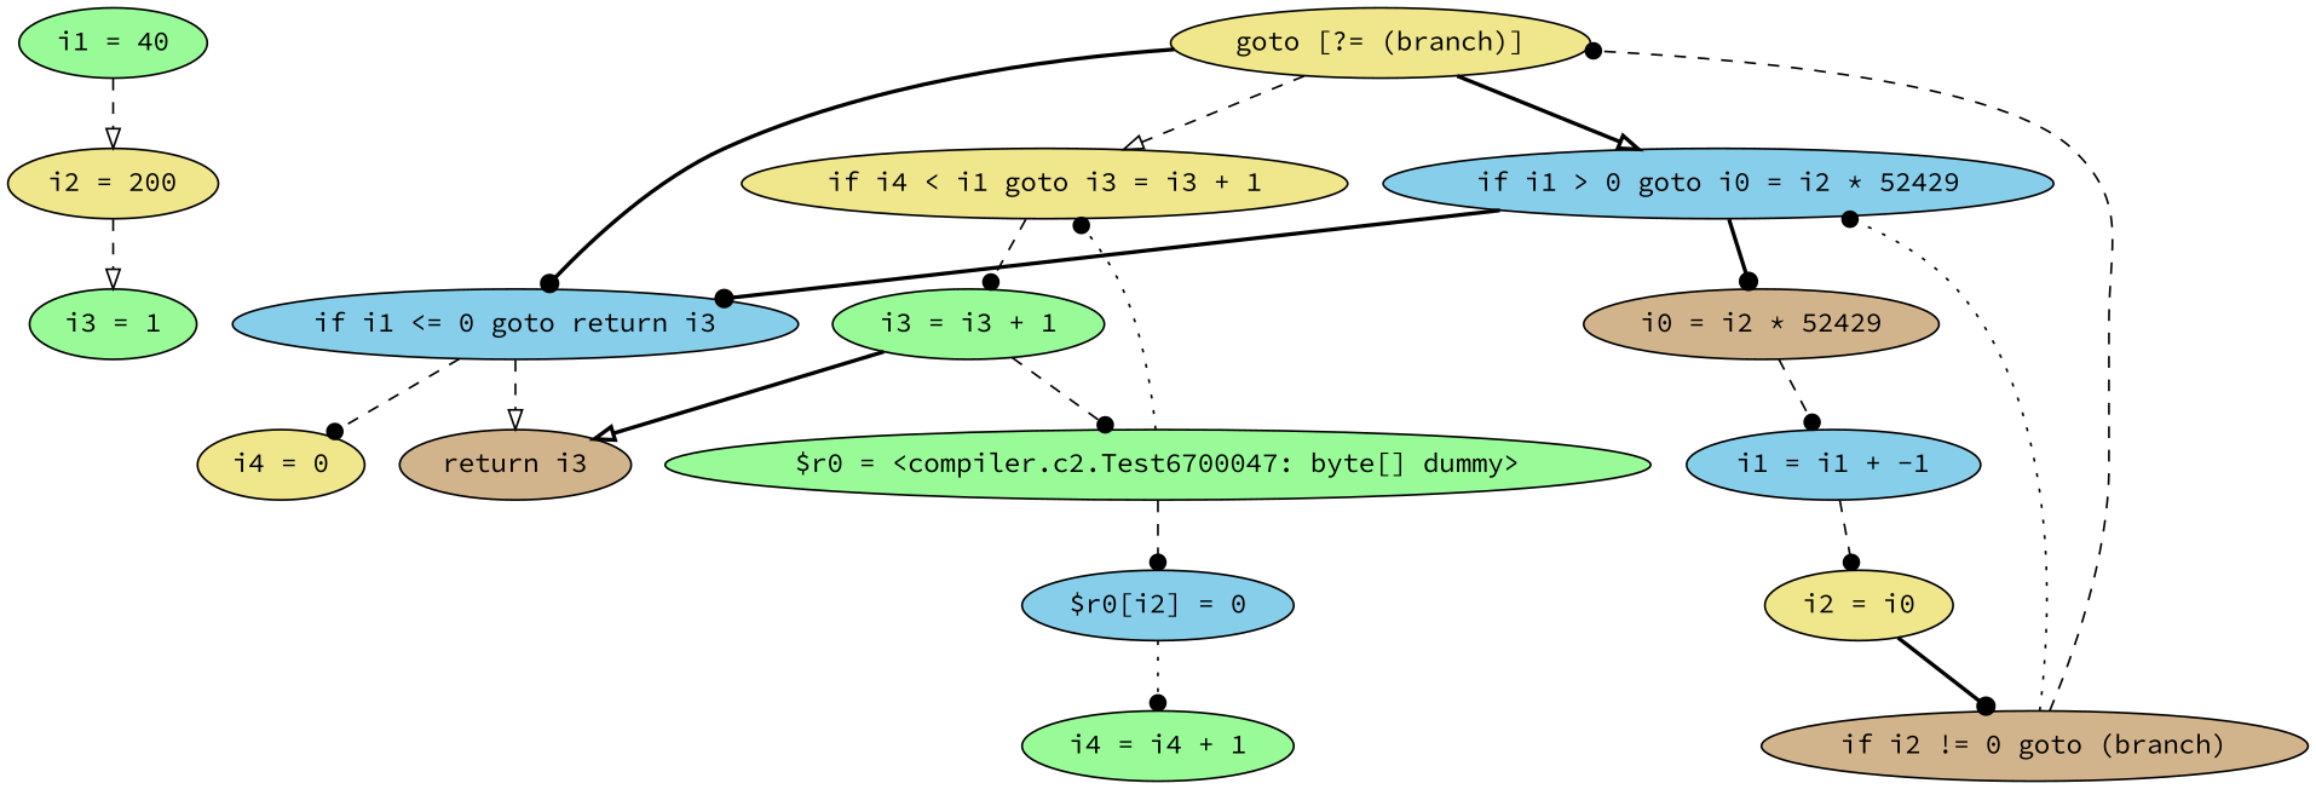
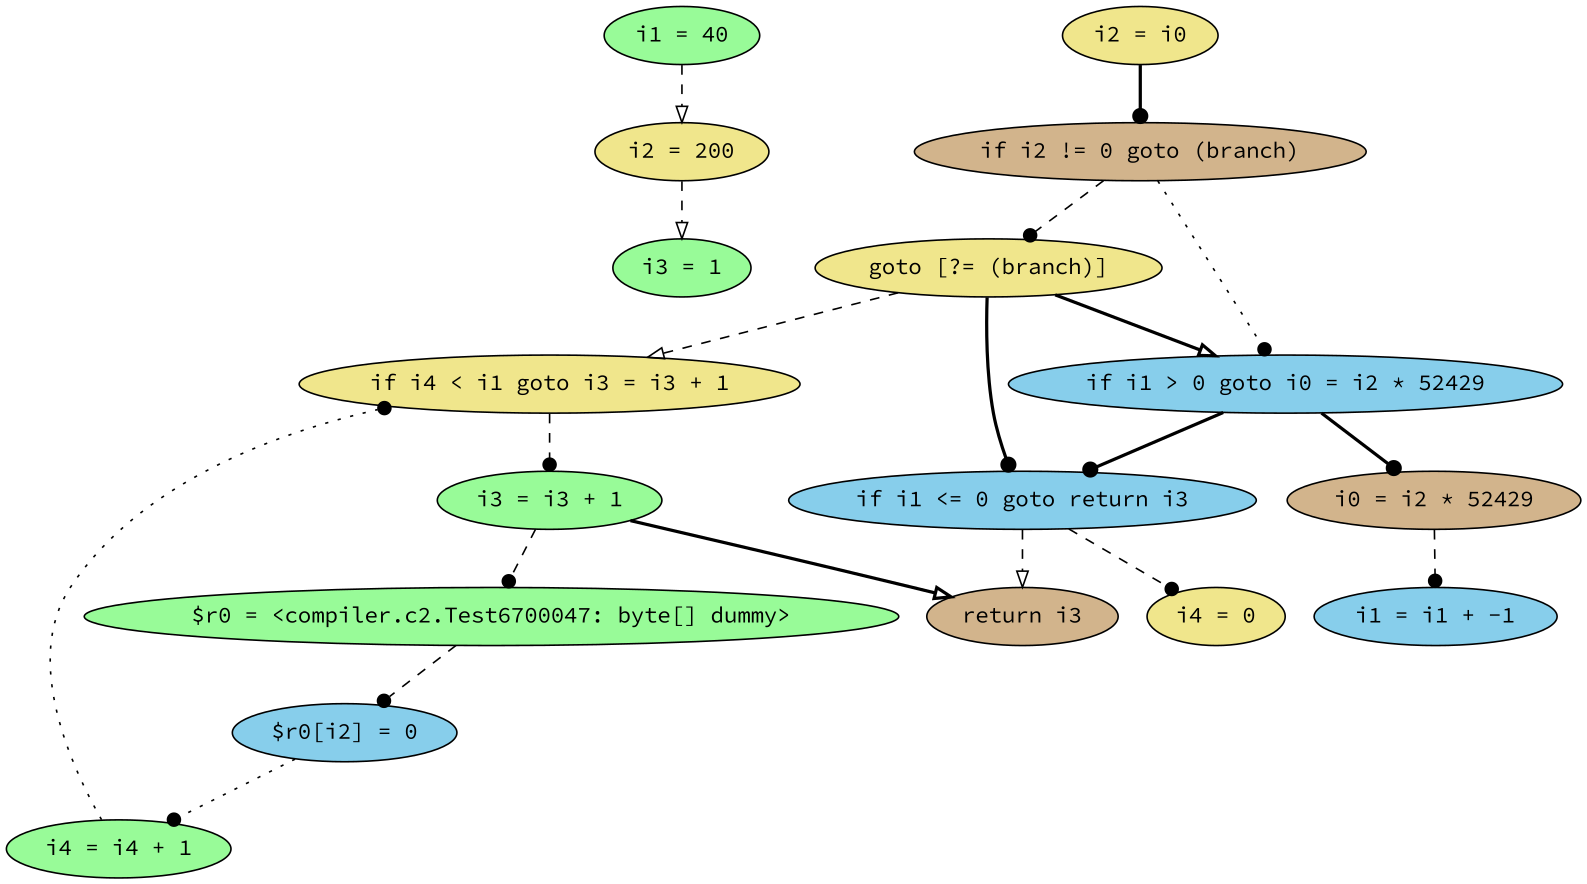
  digraph {
    fontname="Source Code Pro"
    node [fillcolor=khaki fontname="Source Code Pro" style=filled]
    edge [arrowhead=dot fontname="Source Code Pro" style=dashed]
    n1 [label="i2 = 200"]
    "i1 = 40" [fillcolor=palegreen]
    "i3 = 1" [fillcolor=palegreen]
    "goto [?= (branch)]"
    "if i1 > 0 goto i0 = i2 * 52429" [fillcolor=skyblue]
    "if i1 <= 0 goto return i3" [fillcolor=skyblue]
    "if i4 < i1 goto i3 = i3 + 1"
    "i0 = i2 * 52429" [fillcolor=tan]
    "i4 = 0"
    "return i3" [fillcolor=tan]
    "i3 = i3 + 1" [fillcolor=palegreen]
    "i1 = i1 + -1" [fillcolor=skyblue]
    "i2 = i0"
    "if i2 != 0 goto (branch)" [fillcolor=tan]
    "$r0 = <compiler.c2.Test6700047: byte[] dummy>" [fillcolor=palegreen]
    "$r0[i2] = 0" [fillcolor=skyblue]
    "i4 = i4 + 1" [fillcolor=palegreen]
    n1 -> "i3 = 1" [arrowhead=onormal]
    "i1 = 40" -> n1 [arrowhead=onormal]
    "goto [?= (branch)]" -> "if i1 > 0 goto i0 = i2 * 52429" [arrowhead=onormal style=bold]
    "goto [?= (branch)]" -> "if i1 <= 0 goto return i3" [style=bold]
    "goto [?= (branch)]" -> "if i4 < i1 goto i3 = i3 + 1" [arrowhead=onormal]
    "if i1 > 0 goto i0 = i2 * 52429" -> "if i1 <= 0 goto return i3" [style=bold]
    "if i1 > 0 goto i0 = i2 * 52429" -> "i0 = i2 * 52429" [style=bold]
    "if i1 <= 0 goto return i3" -> "i4 = 0"
    "if i1 <= 0 goto return i3" -> "return i3" [arrowhead=onormal]
    "if i4 < i1 goto i3 = i3 + 1" -> "i3 = i3 + 1"
    "i0 = i2 * 52429" -> "i1 = i1 + -1"
    "i3 = i3 + 1" -> "return i3" [arrowhead=onormal style=bold]
    "i3 = i3 + 1" -> "$r0 = <compiler.c2.Test6700047: byte[] dummy>"
-   "i1 = i1 + -1" -> "i2 = i0"
    "i2 = i0" -> "if i2 != 0 goto (branch)" [style=bold]
    "if i2 != 0 goto (branch)" -> "goto [?= (branch)]"
    "if i2 != 0 goto (branch)" -> "if i1 > 0 goto i0 = i2 * 52429" [style=dotted]
    "$r0 = <compiler.c2.Test6700047: byte[] dummy>" -> "$r0[i2] = 0"
    "$r0[i2] = 0" -> "i4 = i4 + 1" [style=dotted]
-   "$r0 = <compiler.c2.Test6700047: byte[] dummy>" -> "if i4 < i1 goto i3 = i3 + 1" [style=dotted]
+   "i4 = i4 + 1" -> "if i4 < i1 goto i3 = i3 + 1" [style=dotted]
  }
